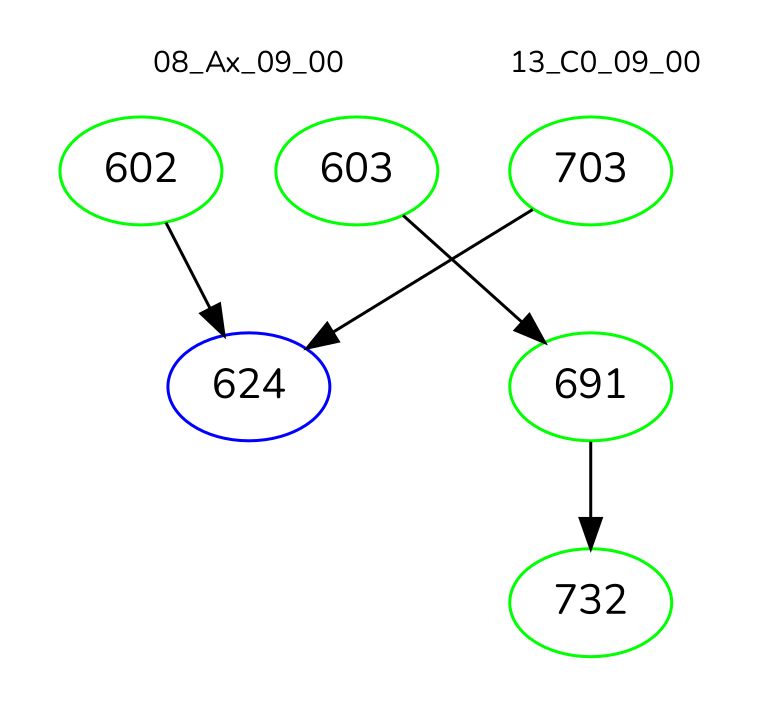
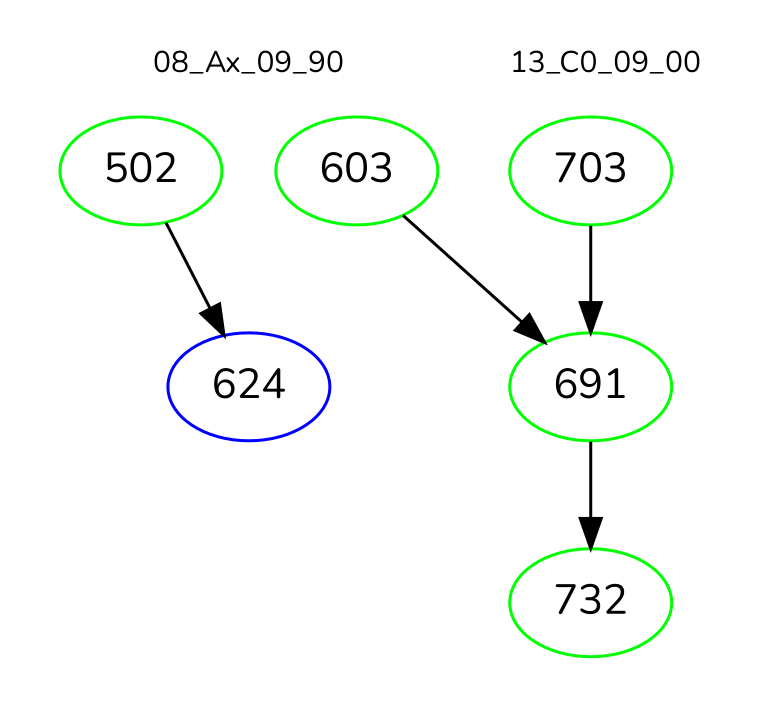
  digraph {
    fontname=Nunito
    node [color=green fontname=Nunito]
    edge [color=black fontname=Nunito]
    n1 [label=603]
-   n2 [label=602]
+   n2 [label=502]
    n3 [color=blue label=624]
    n4 [label=703]
    n5 [label=691]
    n6 [label=732]
    subgraph cluster_1 {
      color=white
      fontsize=10
-     label="08_Ax_09_00"
+     label="08_Ax_09_90"
      n1
      n2
      n3
    }
    subgraph cluster_2 {
      color=white
      fontsize=10
      label="13_C0_09_00"
      n4
      n5
      n6
    }
    n1 -> n5
    n2 -> n3
-   n4 -> n3
+   n4 -> n5
    n5 -> n6
  }
